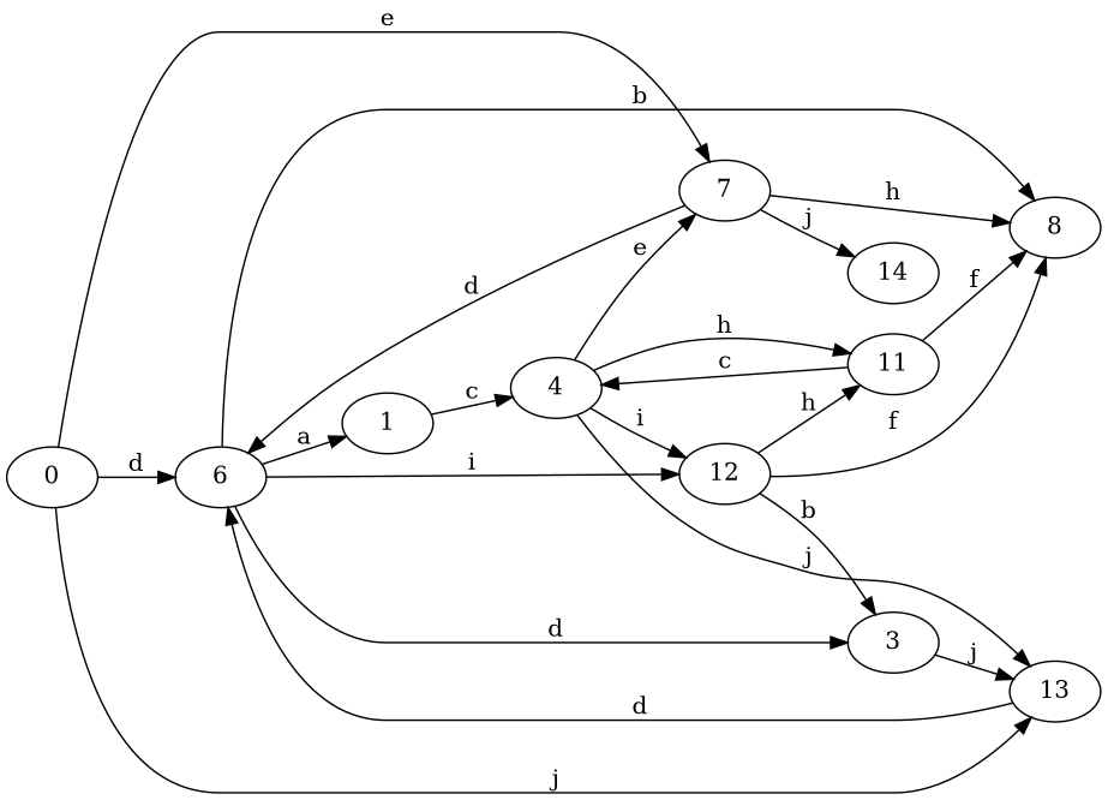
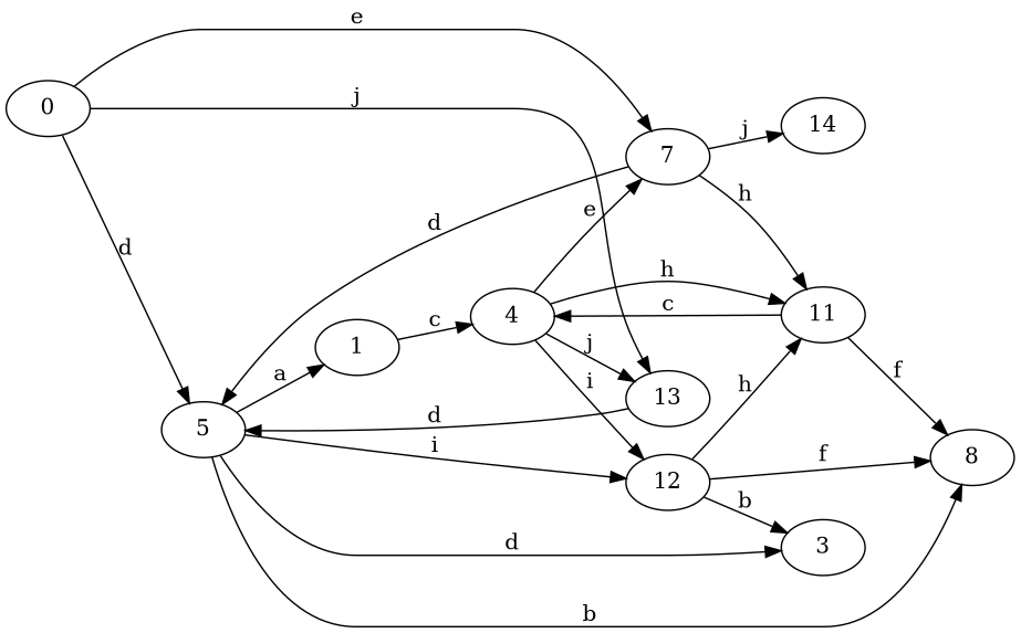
  strict digraph {
    rankdir=LR
    0
-   6
+   6 [label=5]
    7
    13
    1
    3
    12
    8
    11
    14
    4
    0 -> 6 [label=d]
    0 -> 7 [label=e]
    0 -> 13 [label=j]
    6 -> 1 [label=a]
    6 -> 3 [label=d]
    6 -> 12 [label=i]
    6 -> 8 [label=b]
    7 -> 6 [label=d]
-   7 -> 8 [label=h]
+   7 -> 11 [label=h]
    7 -> 14 [label=j]
    13 -> 6 [label=d]
    1 -> 4 [label=c]
-   3 -> 13 [label=j]
    12 -> 3 [label=b]
    12 -> 8 [label=f]
    12 -> 11 [label=h]
    11 -> 8 [label=f]
    11 -> 4 [label=c]
    4 -> 7 [label=e]
    4 -> 13 [label=j]
    4 -> 12 [label=i]
    4 -> 11 [label=h]
  }
